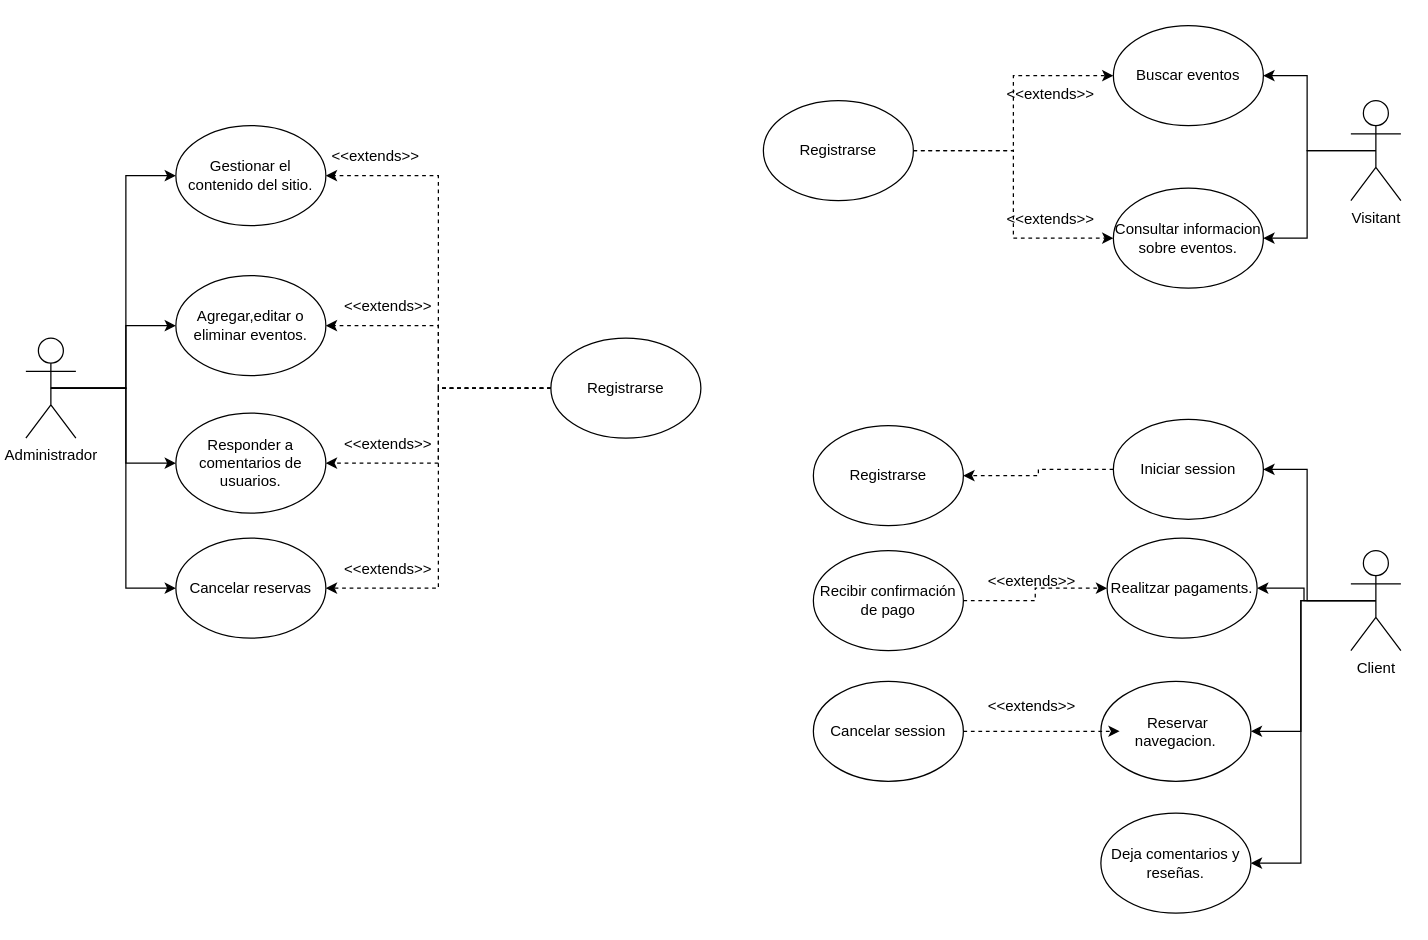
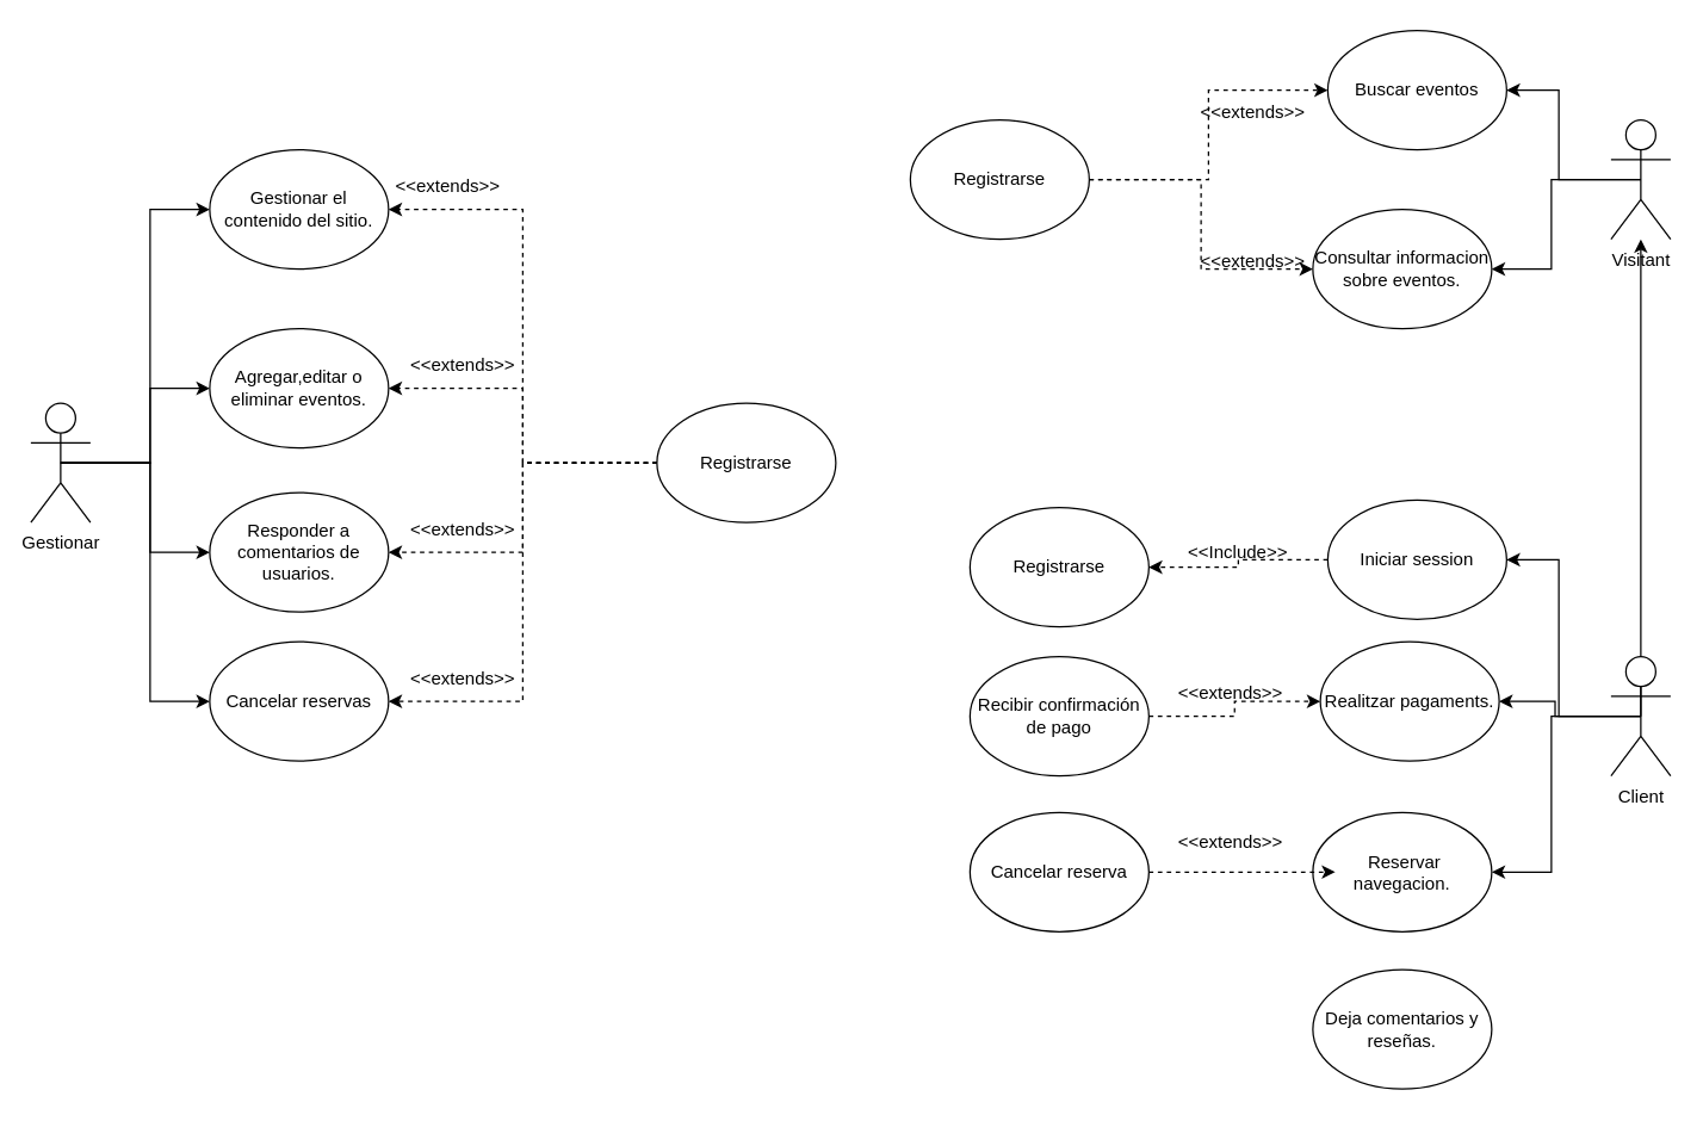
  <mxCell id="0" />
  <mxCell id="1" parent="0" />
  <mxCell id="2" style="edgeStyle=orthogonalEdgeStyle;rounded=0;orthogonalLoop=1;jettySize=auto;html=1;exitX=0.5;exitY=0.5;exitDx=0;exitDy=0;exitPerimeter=0;entryX=0;entryY=0.5;entryDx=0;entryDy=0;" parent="1" source="6" target="20" edge="1"><mxGeometry relative="1" as="geometry" /></mxCell>
  <mxCell id="3" style="edgeStyle=orthogonalEdgeStyle;rounded=0;orthogonalLoop=1;jettySize=auto;html=1;exitX=0.5;exitY=0.5;exitDx=0;exitDy=0;exitPerimeter=0;entryX=0;entryY=0.5;entryDx=0;entryDy=0;" parent="1" source="6" target="21" edge="1"><mxGeometry relative="1" as="geometry" /></mxCell>
  <mxCell id="4" style="edgeStyle=orthogonalEdgeStyle;rounded=0;orthogonalLoop=1;jettySize=auto;html=1;exitX=0.5;exitY=0.5;exitDx=0;exitDy=0;exitPerimeter=0;entryX=0;entryY=0.5;entryDx=0;entryDy=0;" parent="1" source="6" target="22" edge="1"><mxGeometry relative="1" as="geometry" /></mxCell>
  <mxCell id="5" style="edgeStyle=orthogonalEdgeStyle;rounded=0;orthogonalLoop=1;jettySize=auto;html=1;exitX=0.5;exitY=0.5;exitDx=0;exitDy=0;exitPerimeter=0;entryX=0;entryY=0.5;entryDx=0;entryDy=0;" parent="1" source="6" target="37" edge="1"><mxGeometry relative="1" as="geometry" /></mxCell>
- <mxCell id="6" value="Administrador" style="shape=umlActor;verticalLabelPosition=bottom;verticalAlign=top;html=1;outlineConnect=0;" parent="1" vertex="1"><mxGeometry x="20" y="270" width="40" height="80" as="geometry" /></mxCell>
+ <mxCell id="6" value="Gestionar" style="shape=umlActor;verticalLabelPosition=bottom;verticalAlign=top;html=1;outlineConnect=0;" parent="1" vertex="1"><mxGeometry x="20" y="270" width="40" height="80" as="geometry" /></mxCell>
  <mxCell id="7" style="edgeStyle=orthogonalEdgeStyle;rounded=0;orthogonalLoop=1;jettySize=auto;html=1;exitX=0.5;exitY=0.5;exitDx=0;exitDy=0;exitPerimeter=0;entryX=1;entryY=0.5;entryDx=0;entryDy=0;" parent="1" source="11" target="18" edge="1"><mxGeometry relative="1" as="geometry" /></mxCell>
  <mxCell id="8" style="edgeStyle=orthogonalEdgeStyle;rounded=0;orthogonalLoop=1;jettySize=auto;html=1;exitX=0.5;exitY=0.5;exitDx=0;exitDy=0;exitPerimeter=0;entryX=1;entryY=0.5;entryDx=0;entryDy=0;" parent="1" source="11" target="19" edge="1"><mxGeometry relative="1" as="geometry" /></mxCell>
- <mxCell id="9" style="edgeStyle=orthogonalEdgeStyle;rounded=0;orthogonalLoop=1;jettySize=auto;html=1;exitX=0.5;exitY=0.5;exitDx=0;exitDy=0;exitPerimeter=0;entryX=1;entryY=0.5;entryDx=0;entryDy=0;" parent="1" source="11" target="28" edge="1"><mxGeometry relative="1" as="geometry" /></mxCell>
+ <mxCell id="9" style="edgeStyle=orthogonalEdgeStyle;rounded=0;orthogonalLoop=1;jettySize=auto;html=1;exitX=0.5;exitY=0.5;exitDx=0;exitDy=0;exitPerimeter=0;" parent="1" source="11" target="14" edge="1"><mxGeometry relative="1" as="geometry" /></mxCell>
  <mxCell id="10" style="edgeStyle=orthogonalEdgeStyle;rounded=0;orthogonalLoop=1;jettySize=auto;html=1;exitX=0.5;exitY=0.5;exitDx=0;exitDy=0;exitPerimeter=0;entryX=1;entryY=0.5;entryDx=0;entryDy=0;" parent="1" source="11" target="33" edge="1"><mxGeometry relative="1" as="geometry" /></mxCell>
  <mxCell id="11" value="Client" style="shape=umlActor;verticalLabelPosition=bottom;verticalAlign=top;html=1;outlineConnect=0;" parent="1" vertex="1"><mxGeometry x="1080" y="440" width="40" height="80" as="geometry" /></mxCell>
  <mxCell id="12" style="edgeStyle=orthogonalEdgeStyle;rounded=0;orthogonalLoop=1;jettySize=auto;html=1;exitX=0.5;exitY=0.5;exitDx=0;exitDy=0;exitPerimeter=0;entryX=1;entryY=0.5;entryDx=0;entryDy=0;" parent="1" source="14" target="16" edge="1"><mxGeometry relative="1" as="geometry" /></mxCell>
  <mxCell id="13" style="edgeStyle=orthogonalEdgeStyle;rounded=0;orthogonalLoop=1;jettySize=auto;html=1;exitX=0.5;exitY=0.5;exitDx=0;exitDy=0;exitPerimeter=0;entryX=1;entryY=0.5;entryDx=0;entryDy=0;" parent="1" source="14" target="15" edge="1"><mxGeometry relative="1" as="geometry" /></mxCell>
  <mxCell id="14" value="Visitant" style="shape=umlActor;verticalLabelPosition=bottom;verticalAlign=top;html=1;outlineConnect=0;" parent="1" vertex="1"><mxGeometry x="1080" y="80" width="40" height="80" as="geometry" /></mxCell>
  <mxCell id="15" value="Buscar eventos" style="ellipse;whiteSpace=wrap;html=1;" parent="1" vertex="1"><mxGeometry x="890" y="20" width="120" height="80" as="geometry" /></mxCell>
- <mxCell id="16" value="Consultar informacion sobre eventos." style="ellipse;whiteSpace=wrap;html=1;" parent="1" vertex="1"><mxGeometry x="890" y="150" width="120" height="80" as="geometry" /></mxCell>
+ <mxCell id="16" value="Consultar informacion sobre eventos." style="ellipse;whiteSpace=wrap;html=1;" parent="1" vertex="1"><mxGeometry x="880" y="140" width="120" height="80" as="geometry" /></mxCell>
  <mxCell id="17" style="edgeStyle=orthogonalEdgeStyle;rounded=0;orthogonalLoop=1;jettySize=auto;html=1;exitX=0;exitY=0.5;exitDx=0;exitDy=0;entryX=1;entryY=0.5;entryDx=0;entryDy=0;dashed=1;" parent="1" source="18" target="31" edge="1"><mxGeometry relative="1" as="geometry" /></mxCell>
  <mxCell id="18" value="Iniciar session" style="ellipse;whiteSpace=wrap;html=1;" parent="1" vertex="1"><mxGeometry x="890" y="335" width="120" height="80" as="geometry" /></mxCell>
  <mxCell id="19" value="Realitzar pagaments." style="ellipse;whiteSpace=wrap;html=1;" parent="1" vertex="1"><mxGeometry x="885" y="430" width="120" height="80" as="geometry" /></mxCell>
  <mxCell id="20" value="Gestionar el contenido del sitio." style="ellipse;whiteSpace=wrap;html=1;" parent="1" vertex="1"><mxGeometry x="140" y="100" width="120" height="80" as="geometry" /></mxCell>
  <mxCell id="21" value="Agregar,editar o eliminar eventos." style="ellipse;whiteSpace=wrap;html=1;" parent="1" vertex="1"><mxGeometry x="140" y="220" width="120" height="80" as="geometry" /></mxCell>
  <mxCell id="22" value="Responder a comentarios de usuarios." style="ellipse;whiteSpace=wrap;html=1;" parent="1" vertex="1"><mxGeometry x="140" y="330" width="120" height="80" as="geometry" /></mxCell>
  <mxCell id="23" style="edgeStyle=orthogonalEdgeStyle;rounded=0;orthogonalLoop=1;jettySize=auto;html=1;exitX=1;exitY=0.5;exitDx=0;exitDy=0;entryX=0;entryY=0.5;entryDx=0;entryDy=0;dashed=1;" parent="1" source="25" target="15" edge="1"><mxGeometry relative="1" as="geometry" /></mxCell>
  <mxCell id="24" style="edgeStyle=orthogonalEdgeStyle;rounded=0;orthogonalLoop=1;jettySize=auto;html=1;exitX=1;exitY=0.5;exitDx=0;exitDy=0;dashed=1;" edge="1" parent="1" source="25" target="16"><mxGeometry relative="1" as="geometry" /></mxCell>
  <mxCell id="25" value="Registrarse" style="ellipse;whiteSpace=wrap;html=1;" parent="1" vertex="1"><mxGeometry x="610" y="80" width="120" height="80" as="geometry" /></mxCell>
  <mxCell id="26" value="" style="edgeStyle=orthogonalEdgeStyle;rounded=0;orthogonalLoop=1;jettySize=auto;html=1;dashed=1;" parent="1" source="27" target="19" edge="1"><mxGeometry relative="1" as="geometry" /></mxCell>
  <mxCell id="27" value="Recibir confirmación de pago" style="ellipse;whiteSpace=wrap;html=1;" parent="1" vertex="1"><mxGeometry x="650" y="440" width="120" height="80" as="geometry" /></mxCell>
  <mxCell id="28" value="Deja comentarios y reseñas." style="ellipse;whiteSpace=wrap;html=1;" parent="1" vertex="1"><mxGeometry x="880" y="650" width="120" height="80" as="geometry" /></mxCell>
  <mxCell id="29" value="&amp;lt;&amp;lt;extends&amp;gt;&amp;gt;" style="text;html=1;align=center;verticalAlign=middle;whiteSpace=wrap;rounded=0;" parent="1" vertex="1"><mxGeometry x="810" y="60" width="60" height="30" as="geometry" /></mxCell>
  <mxCell id="30" value="&amp;lt;&amp;lt;extends&amp;gt;&amp;gt;" style="text;html=1;align=center;verticalAlign=middle;whiteSpace=wrap;rounded=0;" parent="1" vertex="1"><mxGeometry x="795" y="450" width="60" height="30" as="geometry" /></mxCell>
  <mxCell id="31" value="Registrarse" style="ellipse;whiteSpace=wrap;html=1;" parent="1" vertex="1"><mxGeometry x="650" y="340" width="120" height="80" as="geometry" /></mxCell>
+ <mxCell id="32" value="&amp;lt;&amp;lt;Include&amp;gt;&amp;gt;" style="text;html=1;align=center;verticalAlign=middle;whiteSpace=wrap;rounded=0;" parent="1" vertex="1"><mxGeometry x="800" y="355" width="60" height="30" as="geometry" /></mxCell>
  <mxCell id="33" value="&amp;nbsp;Reservar navegacion." style="ellipse;whiteSpace=wrap;html=1;" parent="1" vertex="1"><mxGeometry x="880" y="544.5" width="120" height="80" as="geometry" /></mxCell>
  <mxCell id="34" style="edgeStyle=orthogonalEdgeStyle;rounded=0;orthogonalLoop=1;jettySize=auto;html=1;exitX=1;exitY=0.5;exitDx=0;exitDy=0;entryX=0;entryY=0.5;entryDx=0;entryDy=0;dashed=1;" parent="1" source="35" edge="1"><mxGeometry relative="1" as="geometry"><mxPoint x="785" y="584.5" as="sourcePoint" /><mxPoint x="895" y="584.5" as="targetPoint" /></mxGeometry></mxCell>
- <mxCell id="35" value="Cancelar session" style="ellipse;whiteSpace=wrap;html=1;" parent="1" vertex="1"><mxGeometry x="650" y="544.5" width="120" height="80" as="geometry" /></mxCell>
+ <mxCell id="35" value="Cancelar reserva" style="ellipse;whiteSpace=wrap;html=1;" parent="1" vertex="1"><mxGeometry x="650" y="544.5" width="120" height="80" as="geometry" /></mxCell>
  <mxCell id="36" value="&amp;lt;&amp;lt;extends&amp;gt;&amp;gt;" style="text;html=1;align=center;verticalAlign=middle;whiteSpace=wrap;rounded=0;" parent="1" vertex="1"><mxGeometry x="795" y="550" width="60" height="30" as="geometry" /></mxCell>
  <mxCell id="37" value="Cancelar reservas" style="ellipse;whiteSpace=wrap;html=1;" parent="1" vertex="1"><mxGeometry x="140" y="430" width="120" height="80" as="geometry" /></mxCell>
  <mxCell id="38" value="" style="edgeStyle=orthogonalEdgeStyle;rounded=0;orthogonalLoop=1;jettySize=auto;html=1;dashed=1;entryX=1;entryY=0.5;entryDx=0;entryDy=0;" edge="1" parent="1" source="42" target="20"><mxGeometry relative="1" as="geometry"><mxPoint x="570" y="140" as="targetPoint" /></mxGeometry></mxCell>
  <mxCell id="39" style="edgeStyle=orthogonalEdgeStyle;rounded=0;orthogonalLoop=1;jettySize=auto;html=1;dashed=1;" edge="1" parent="1" source="42" target="21"><mxGeometry relative="1" as="geometry" /></mxCell>
  <mxCell id="40" style="edgeStyle=orthogonalEdgeStyle;rounded=0;orthogonalLoop=1;jettySize=auto;html=1;entryX=1;entryY=0.5;entryDx=0;entryDy=0;dashed=1;" edge="1" parent="1" source="42" target="22"><mxGeometry relative="1" as="geometry" /></mxCell>
  <mxCell id="41" style="edgeStyle=orthogonalEdgeStyle;rounded=0;orthogonalLoop=1;jettySize=auto;html=1;exitX=0;exitY=0.5;exitDx=0;exitDy=0;entryX=1;entryY=0.5;entryDx=0;entryDy=0;dashed=1;" edge="1" parent="1" source="42" target="37"><mxGeometry relative="1" as="geometry" /></mxCell>
  <mxCell id="42" value="Registrarse" style="ellipse;whiteSpace=wrap;html=1;" vertex="1" parent="1"><mxGeometry x="440" y="270" width="120" height="80" as="geometry" /></mxCell>
  <mxCell id="43" value="&amp;lt;&amp;lt;extends&amp;gt;&amp;gt;" style="text;html=1;align=center;verticalAlign=middle;whiteSpace=wrap;rounded=0;" vertex="1" parent="1"><mxGeometry x="270" y="110" width="60" height="30" as="geometry" /></mxCell>
  <mxCell id="44" value="&amp;lt;&amp;lt;extends&amp;gt;&amp;gt;" style="text;html=1;align=center;verticalAlign=middle;whiteSpace=wrap;rounded=0;" vertex="1" parent="1"><mxGeometry x="280" y="230" width="60" height="30" as="geometry" /></mxCell>
  <mxCell id="45" value="&amp;lt;&amp;lt;extends&amp;gt;&amp;gt;" style="text;html=1;align=center;verticalAlign=middle;whiteSpace=wrap;rounded=0;" vertex="1" parent="1"><mxGeometry x="280" y="340" width="60" height="30" as="geometry" /></mxCell>
  <mxCell id="46" value="&amp;lt;&amp;lt;extends&amp;gt;&amp;gt;" style="text;html=1;align=center;verticalAlign=middle;whiteSpace=wrap;rounded=0;" vertex="1" parent="1"><mxGeometry x="280" y="440" width="60" height="30" as="geometry" /></mxCell>
  <mxCell id="47" value="&amp;lt;&amp;lt;extends&amp;gt;&amp;gt;" style="text;html=1;align=center;verticalAlign=middle;whiteSpace=wrap;rounded=0;" vertex="1" parent="1"><mxGeometry x="810" y="160" width="60" height="30" as="geometry" /></mxCell>
